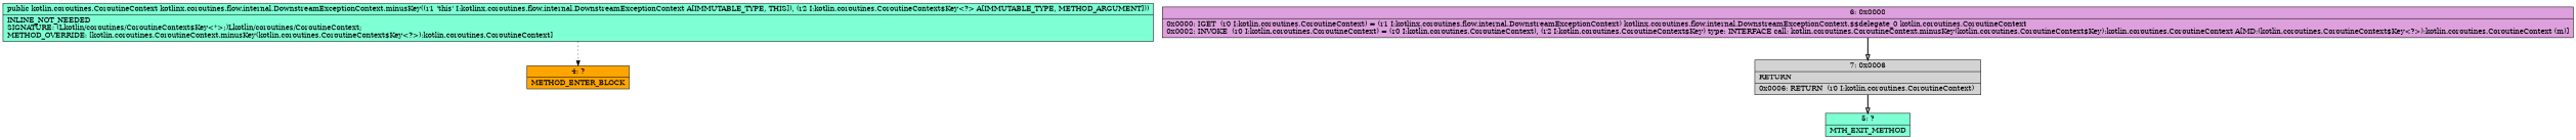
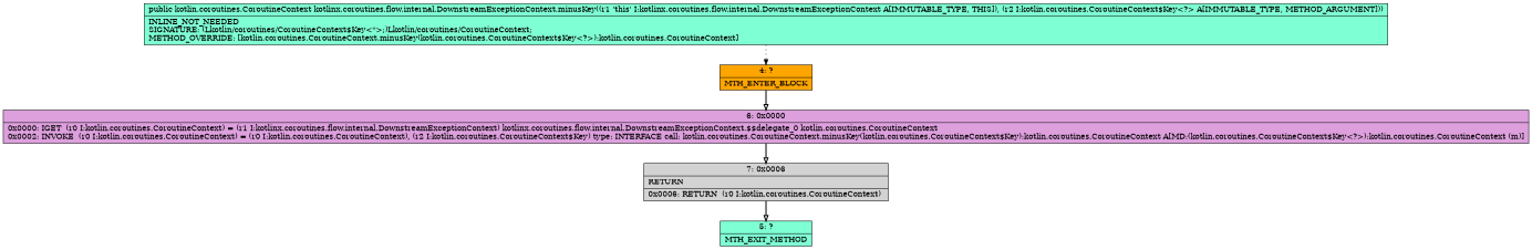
  digraph {
    node [fillcolor=aquamarine shape=record style=filled]
    edge [arrowhead=onormal style=bold]
-   n1 [fillcolor=orange label="{4\:\ ?|METHOD_ENTER_BLOCK\l}"]
+   n1 [fillcolor=orange label="{4\:\ ?|MTH_ENTER_BLOCK\l}"]
    n2 [fillcolor=plum label="{6\:\ 0x0000|0x0000: IGET  (r0 I:kotlin.coroutines.CoroutineContext) = (r1 I:kotlinx.coroutines.flow.internal.DownstreamExceptionContext) kotlinx.coroutines.flow.internal.DownstreamExceptionContext.$$delegate_0 kotlin.coroutines.CoroutineContext \l0x0002: INVOKE  (r0 I:kotlin.coroutines.CoroutineContext) = (r0 I:kotlin.coroutines.CoroutineContext), (r2 I:kotlin.coroutines.CoroutineContext$Key) type: INTERFACE call: kotlin.coroutines.CoroutineContext.minusKey(kotlin.coroutines.CoroutineContext$Key):kotlin.coroutines.CoroutineContext A[MD:(kotlin.coroutines.CoroutineContext$Key\<?\>):kotlin.coroutines.CoroutineContext (m)]\l}"]
    n3 [fillcolor=lightgrey label="{7\:\ 0x0006|RETURN\l|0x0006: RETURN  (r0 I:kotlin.coroutines.CoroutineContext) \l}"]
    n4 [label="{5\:\ ?|MTH_EXIT_METHOD\l}"]
    n5 [label="{public kotlin.coroutines.CoroutineContext kotlinx.coroutines.flow.internal.DownstreamExceptionContext.minusKey((r1 'this' I:kotlinx.coroutines.flow.internal.DownstreamExceptionContext A[IMMUTABLE_TYPE, THIS]), (r2 I:kotlin.coroutines.CoroutineContext$Key\<?\> A[IMMUTABLE_TYPE, METHOD_ARGUMENT]))  | INLINE_NOT_NEEDED\lSIGNATURE: (Lkotlin\/coroutines\/CoroutineContext$Key\<*\>;)Lkotlin\/coroutines\/CoroutineContext;\lMETHOD_OVERRIDE: [kotlin.coroutines.CoroutineContext.minusKey(kotlin.coroutines.CoroutineContext$Key\<?\>):kotlin.coroutines.CoroutineContext]\l}"]
+   n1 -> n2
    n2 -> n3
    n3 -> n4
    n5 -> n1 [arrowhead=normal style=dotted]
  }
